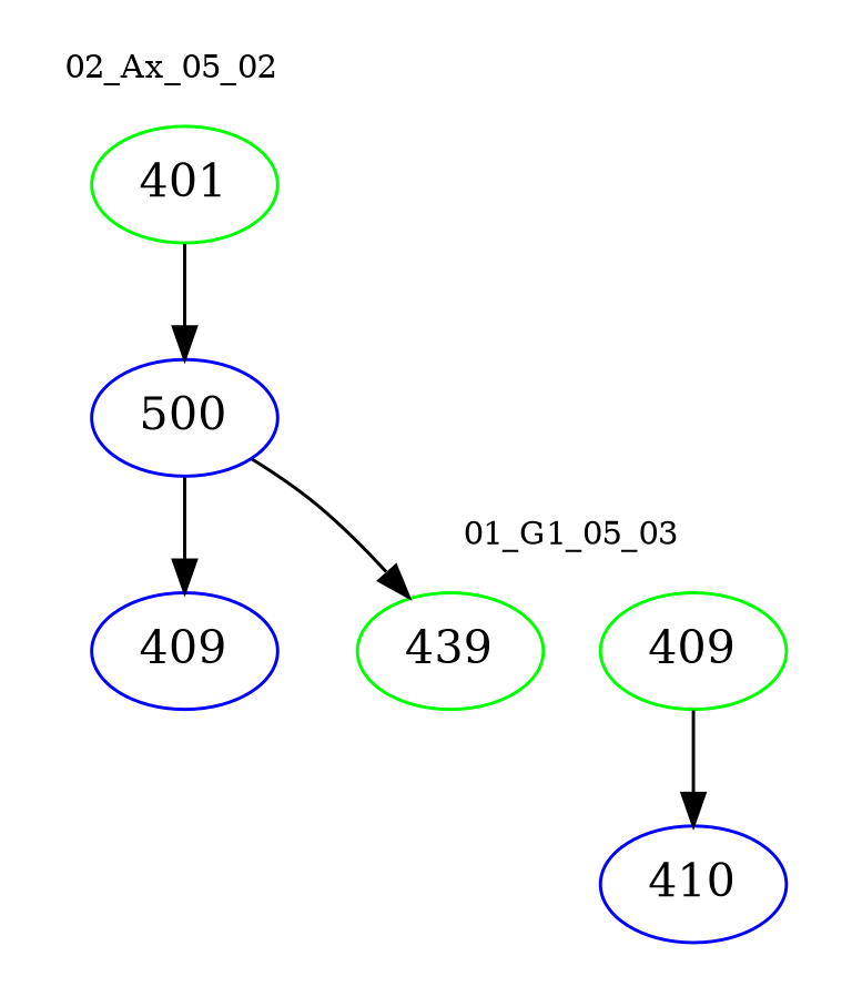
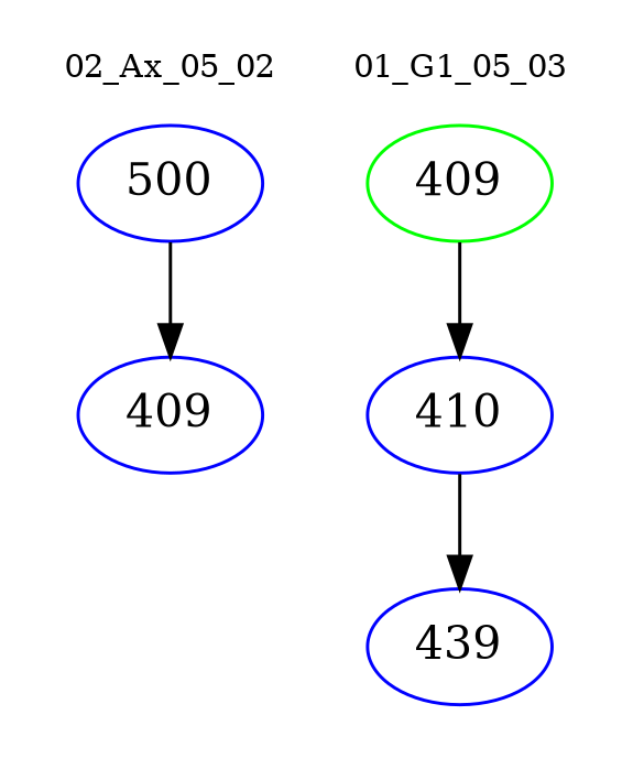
  digraph {
    node [color=blue]
    edge [color=black]
-   n1 [color=green label=401]
    n2 [label=500]
    n3 [label=409]
    n4 [color=green label=409]
    n5 [label=410]
-   n6 [color=green label=439]
+   n6 [label=439]
    subgraph cluster_1 {
      color=white
      fontsize=10
      label="02_Ax_05_02"
-     n1
      n2
      n3
    }
    subgraph cluster_2 {
      color=white
      fontsize=10
      label="01_G1_05_03"
      n4
      n5
      n6
    }
-   n1 -> n2
    n2 -> n3
    n4 -> n5
-   n2 -> n6
+   n5 -> n6
  }
